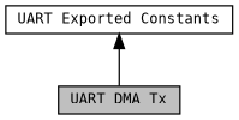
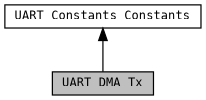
  digraph {
    rankdir=TB
    fontname="DejaVu Sans Mono"
    node [color=black fontname="DejaVu Sans Mono" fontsize=10 shape=box style=filled]
    n1 [fillcolor=grey75 fontcolor=black height=0.2 label="UART DMA Tx" width=0.4]
-   n2 [fillcolor=white height=0.2 label="UART Exported Constants" width=0.4]
+   n2 [fillcolor=white height=0.2 label="UART Constants Constants" width=0.4]
    n2 -> n1 [dir=back fontname="DejaVu Sans Mono" fontsize=10 labelfontname=Helvetica labelfontsize=10 shape=plaintext style=solid]
  }
